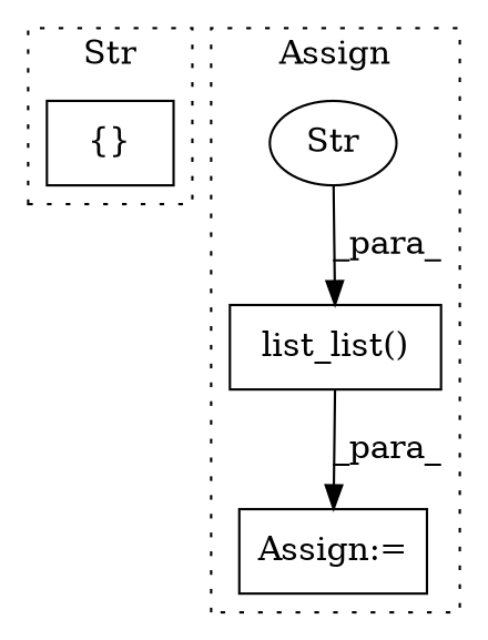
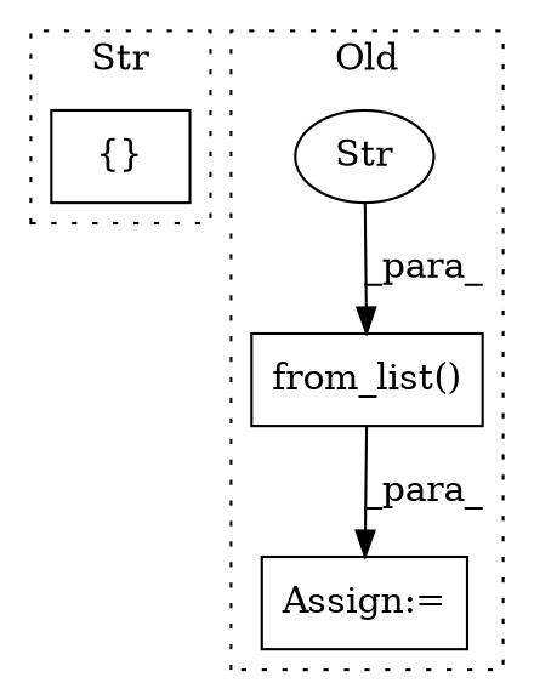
  digraph {
    node [shape=box]
    n1 [a=59 l="1,0" label="{}" s="620,625"]
-   n2 [a=75 l="34,1" label="list_list()" s="742,804"]
+   n2 [a=75 l="34,1" label="from_list()" s="742,804"]
    n3 [a=66 l=8 label=Str s=776 shape=ellipse]
    n4 [a=68 l=3 label="Assign:=" s=739]
    subgraph cluster_1 {
      label=Str
      style=dotted
      n1
    }
    subgraph cluster_2 {
-     label=Assign
+     label=Old
      style=dotted
      n2
      n3
      n4
    }
    n2 -> n4 [label=_para_]
    n3 -> n2 [label=_para_]
  }
